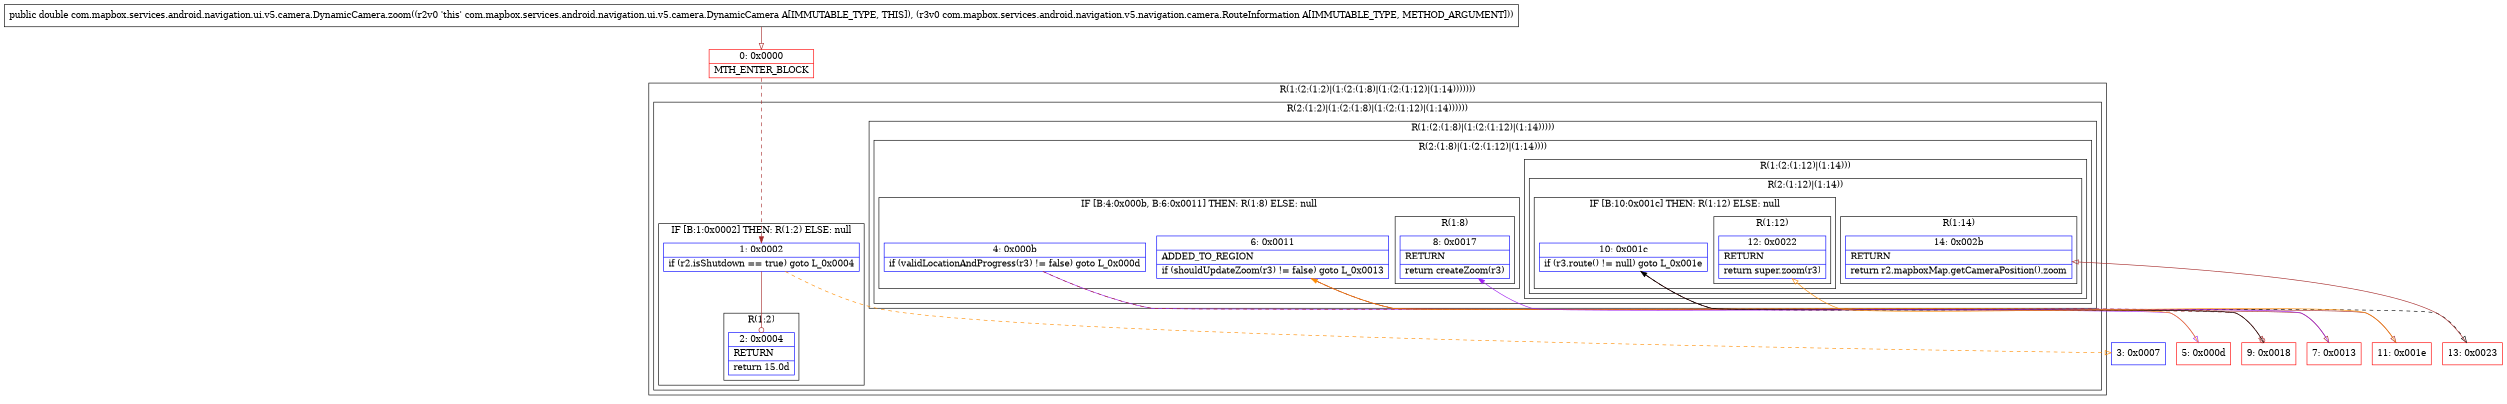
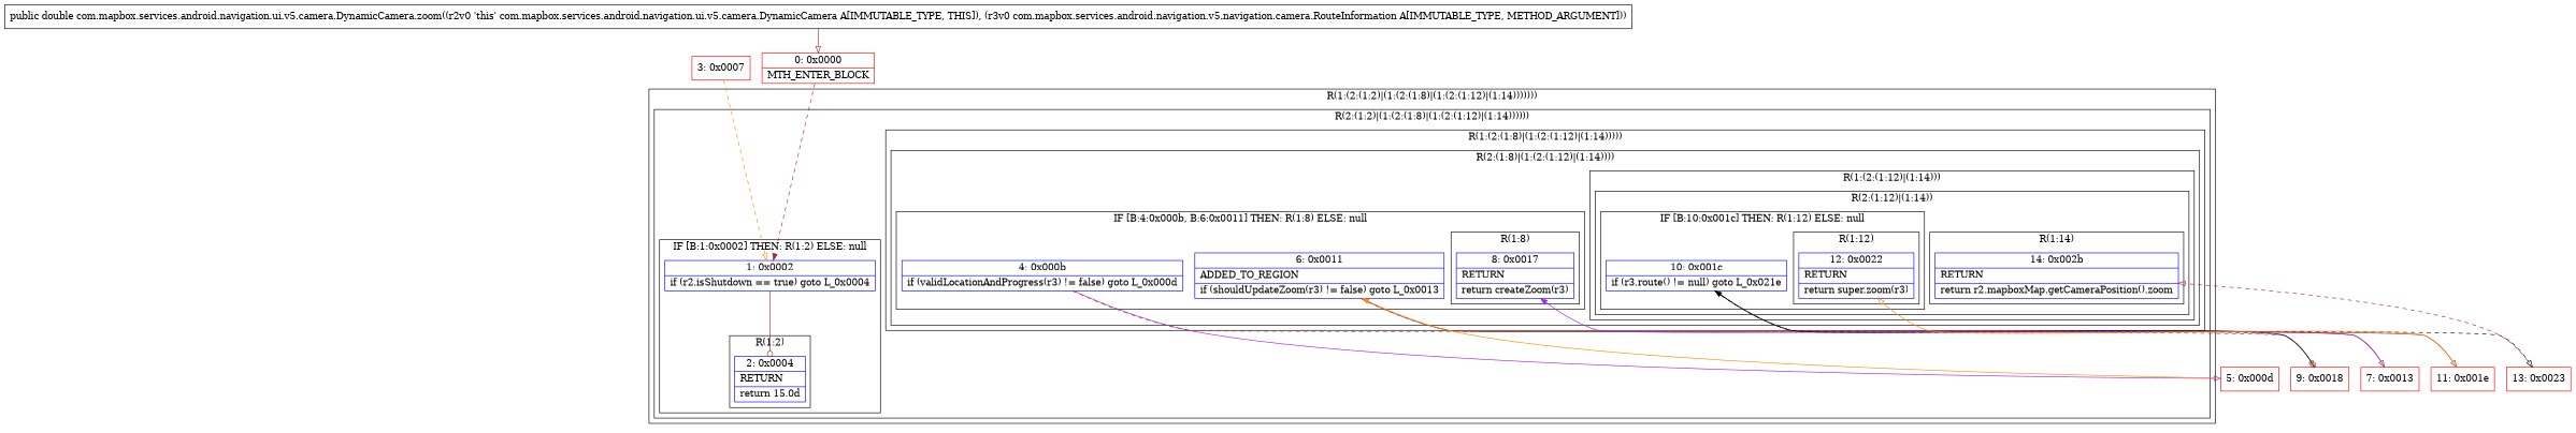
  digraph {
    node [color=blue shape=record]
    edge [arrowhead=onormal color=brown]
    n1 [label="{2\:\ 0x0004|RETURN\l|return 15.0d\l}"]
    n2 [label="{1\:\ 0x0002|if (r2.isShutdown == true) goto L_0x0004\l}"]
    n3 [label="{8\:\ 0x0017|RETURN\l|return createZoom(r3)\l}"]
    n4 [label="{4\:\ 0x000b|if (validLocationAndProgress(r3) != false) goto L_0x000d\l}"]
    n5 [label="{6\:\ 0x0011|ADDED_TO_REGION\l|if (shouldUpdateZoom(r3) != false) goto L_0x0013\l}"]
    n6 [label="{12\:\ 0x0022|RETURN\l|return super.zoom(r3)\l}"]
-   n7 [label="{10\:\ 0x001c|if (r3.route() != null) goto L_0x001e\l}"]
+   n7 [label="{10\:\ 0x001c|if (r3.route() != null) goto L_0x021e\l}"]
    n8 [label="{14\:\ 0x002b|RETURN\l|return r2.mapboxMap.getCameraPosition().zoom\l}"]
-   n9 [label="{3\:\ 0x0007}"]
+   n9 [color=red label="{3\:\ 0x0007}"]
    n10 [color=red label="{5\:\ 0x000d}"]
    n11 [color=red label="{9\:\ 0x0018}"]
    n12 [color=red label="{7\:\ 0x0013}"]
    n13 [color=red label="{11\:\ 0x001e}"]
    n14 [color=red label="{13\:\ 0x0023}"]
    n15 [color=red label="{0\:\ 0x0000|MTH_ENTER_BLOCK\l}"]
    n16 [label="{public double com.mapbox.services.android.navigation.ui.v5.camera.DynamicCamera.zoom((r2v0 'this' com.mapbox.services.android.navigation.ui.v5.camera.DynamicCamera A[IMMUTABLE_TYPE, THIS]), (r3v0 com.mapbox.services.android.navigation.v5.navigation.camera.RouteInformation A[IMMUTABLE_TYPE, METHOD_ARGUMENT])) }" color=""]
    subgraph cluster_1 {
      label="R(1:(2:(1:2)|(1:(2:(1:8)|(1:(2:(1:12)|(1:14)))))))"
      subgraph cluster_2 {
        label="R(2:(1:2)|(1:(2:(1:8)|(1:(2:(1:12)|(1:14))))))"
        subgraph cluster_3 {
          label="IF [B:1:0x0002] THEN: R(1:2) ELSE: null"
          n2
          subgraph cluster_4 {
            label="R(1:2)"
            n1
          }
        }
        subgraph cluster_5 {
          label="R(1:(2:(1:8)|(1:(2:(1:12)|(1:14)))))"
          subgraph cluster_6 {
            label="R(2:(1:8)|(1:(2:(1:12)|(1:14))))"
            subgraph cluster_7 {
              label="IF [B:4:0x000b, B:6:0x0011] THEN: R(1:8) ELSE: null"
              n4
              n5
              subgraph cluster_8 {
                label="R(1:8)"
                n3
              }
            }
            subgraph cluster_9 {
              label="R(1:(2:(1:12)|(1:14)))"
              subgraph cluster_10 {
                label="R(2:(1:12)|(1:14))"
                subgraph cluster_11 {
                  label="IF [B:10:0x001c] THEN: R(1:12) ELSE: null"
                  n7
                  subgraph cluster_12 {
                    label="R(1:12)"
                    n6
                  }
                }
                subgraph cluster_13 {
                  label="R(1:14)"
                  n8
                }
              }
            }
          }
        }
      }
    }
    n2 -> n1 [arrowhead=odot]
-   n2 -> n9 [color=darkorange style=dashed]
+   n9 -> n2 [color=darkorange style=dashed]
    n4 -> n10 [color=purple]
    n4 -> n11 [arrowhead=odot style=dashed]
    n5 -> n11 [style=dashed]
    n5 -> n12
    n7 -> n13
    n7 -> n14 [color=black style=dashed]
    n10 -> n5 [arrowhead=normal color=darkorange]
    n11 -> n7 [arrowhead=normal color=black]
    n12 -> n3 [arrowhead=normal color=purple]
    n13 -> n6 [color=darkorange]
-   n14 -> n8
+   n14 -> n8 [style=dashed]
    n15 -> n2 [arrowhead=normal style=dashed]
    n16 -> n15
  }
